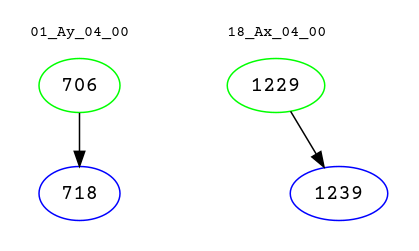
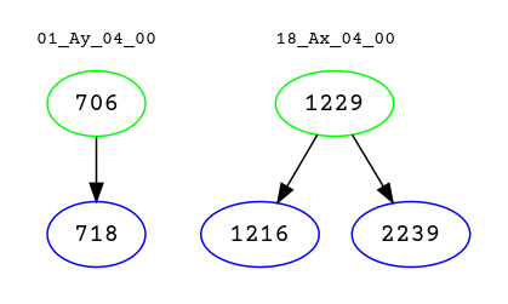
  digraph {
    fontname="Courier Prime"
    node [color=blue fontname="Courier Prime"]
    edge [color=black fontname="Courier Prime"]
    n1 [color=green label=706]
    n2 [label=718]
    n3 [color=green label=1229]
-   n5 [label=1239]
+   n4 [label=1216]
+   n5 [label=2239]
    subgraph cluster_1 {
      color=white
      fontsize=10
      label="01_Ay_04_00"
      n1
      n2
    }
    subgraph cluster_2 {
      color=white
      fontsize=10
      label="18_Ax_04_00"
      n3
+     n4
      n5
    }
    n1 -> n2
+   n3 -> n4
    n3 -> n5
  }
